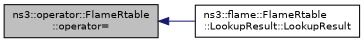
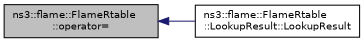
  digraph {
    rankdir=LR
    node [color=black fontname=Helvetica fontsize=10 shape=record style=filled]
-   n1 [fillcolor=grey75 fontcolor=black height=0.2 label="ns3::operator::FlameRtable\l::operator=" width=0.4]
+   n1 [fillcolor=grey75 fontcolor=black height=0.2 label="ns3::flame::FlameRtable\l::operator=" width=0.4]
    n2 [fillcolor=white height=0.2 label="ns3::flame::FlameRtable\l::LookupResult::LookupResult" width=0.4]
    n1 -> n2 [color=midnightblue dir=back fontname=Helvetica fontsize=10 labelfontname=Helvetica labelfontsize=10 style=solid]
  }
